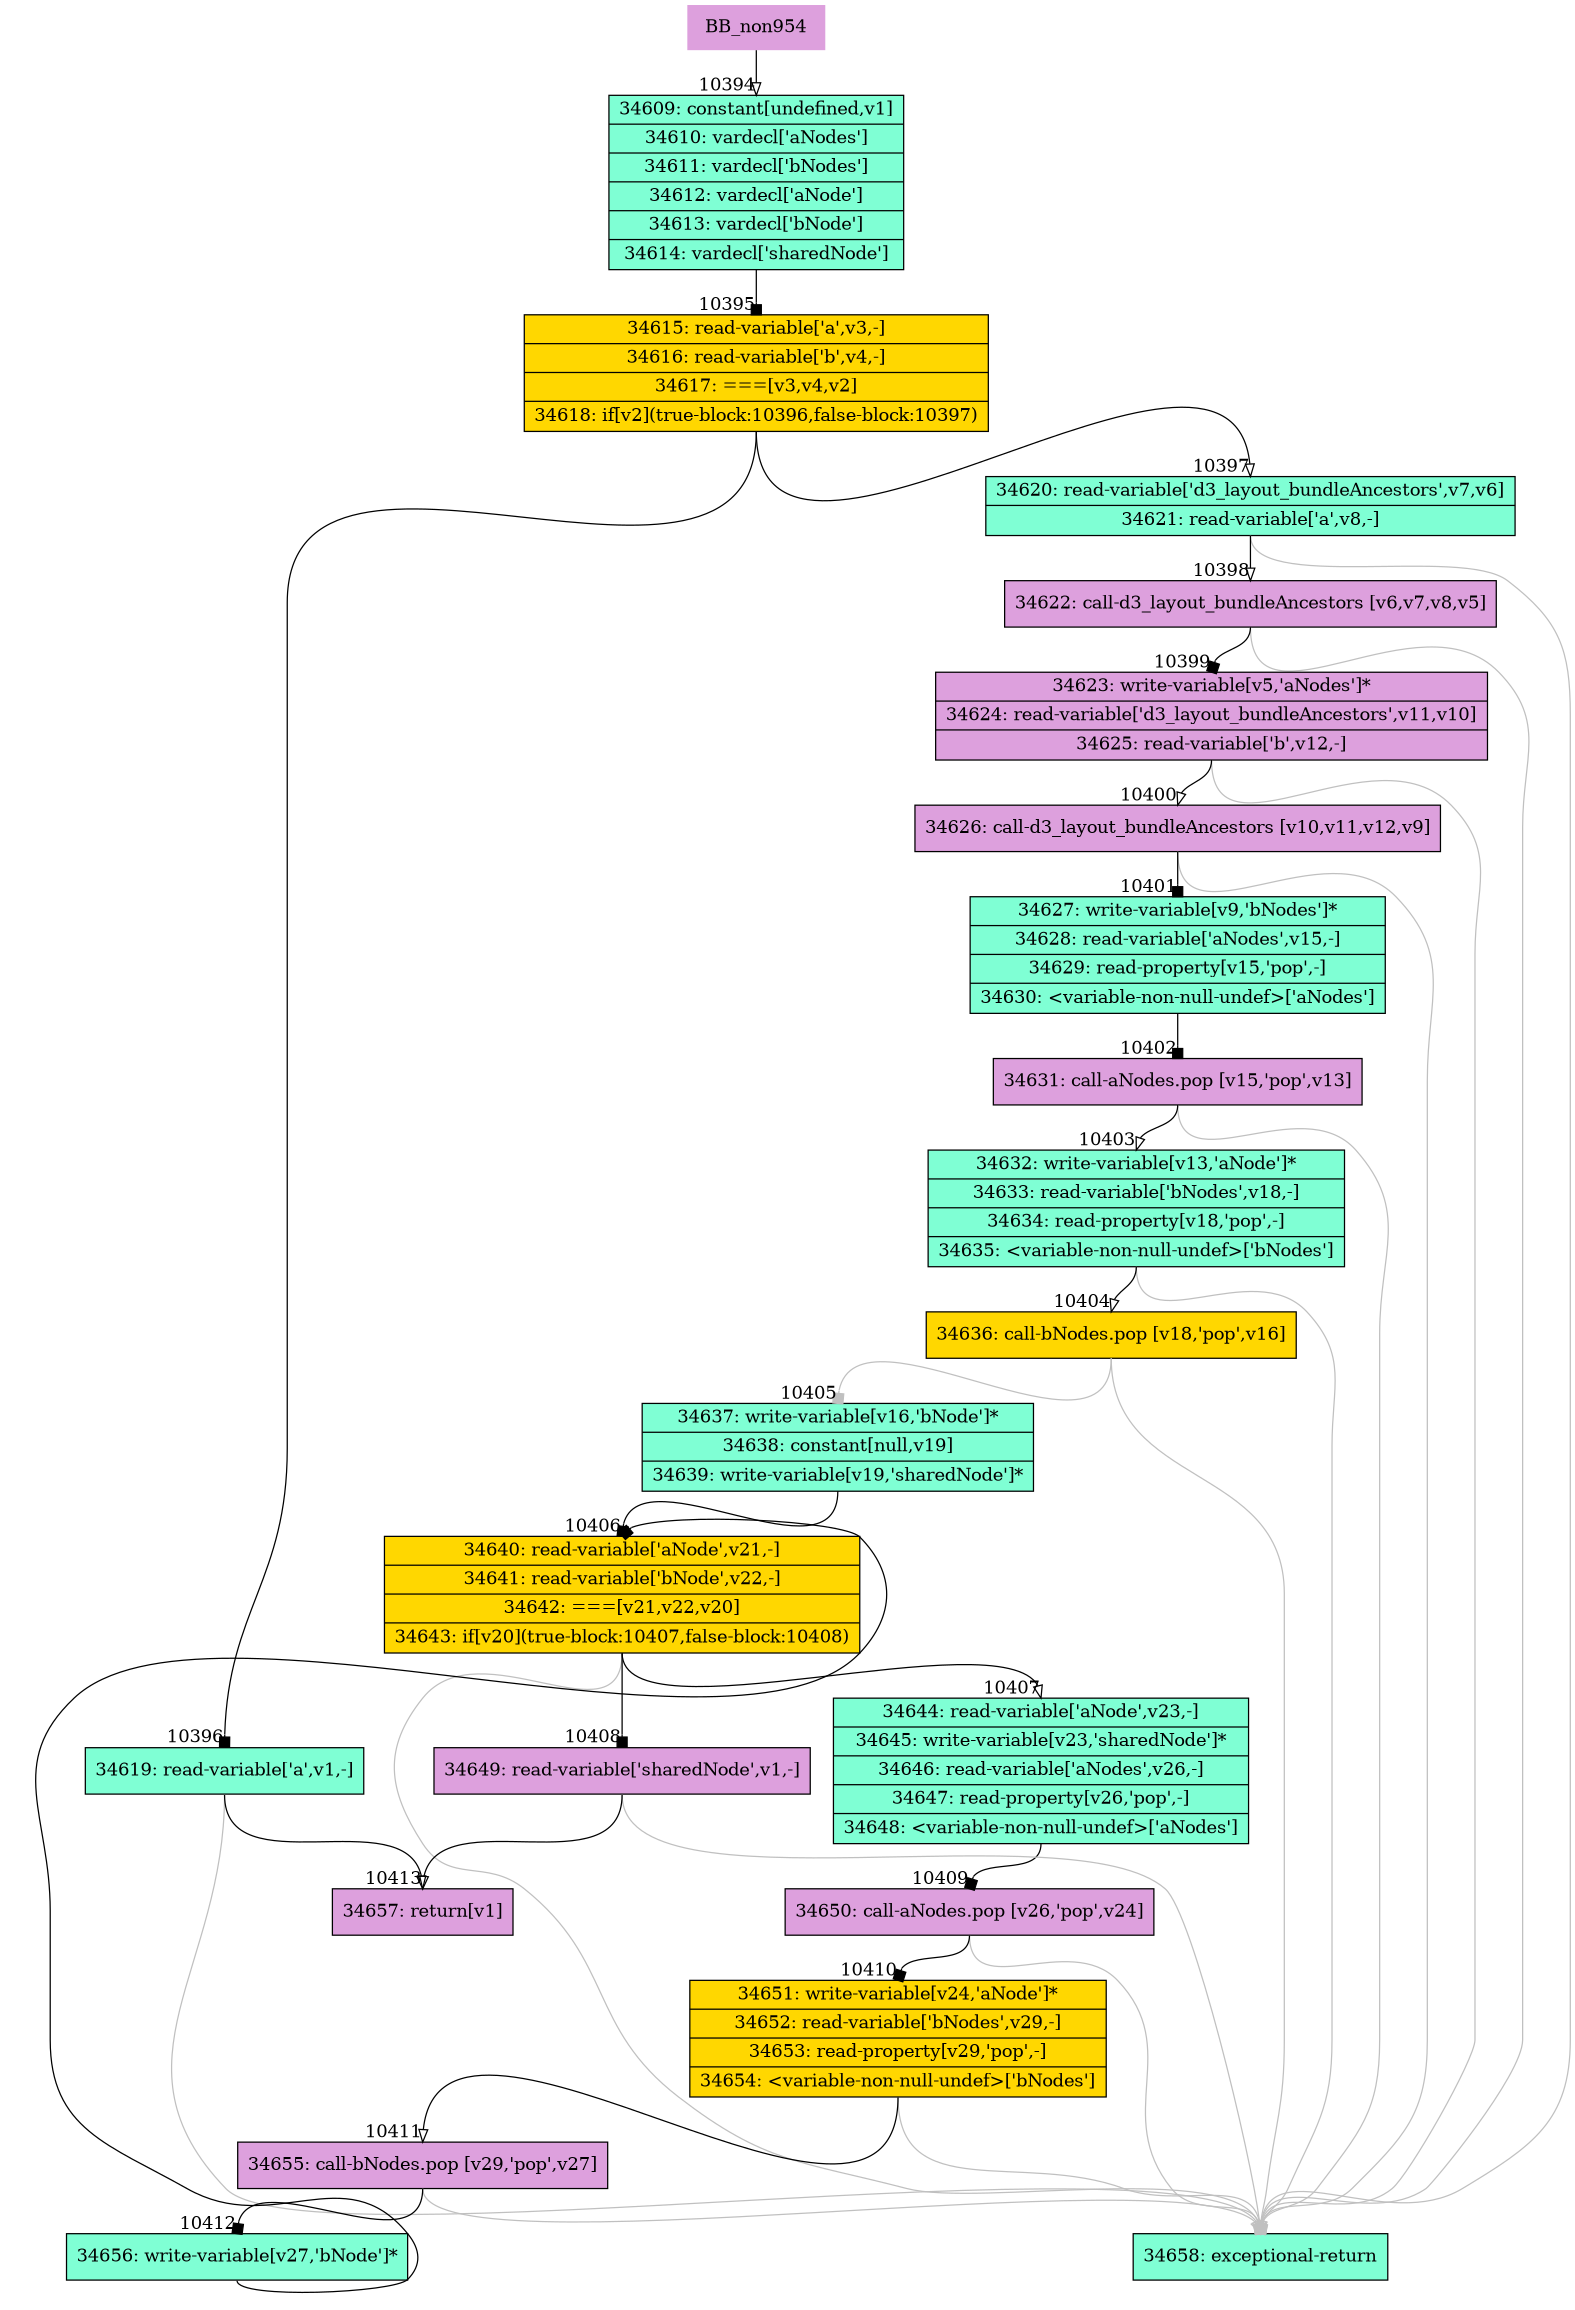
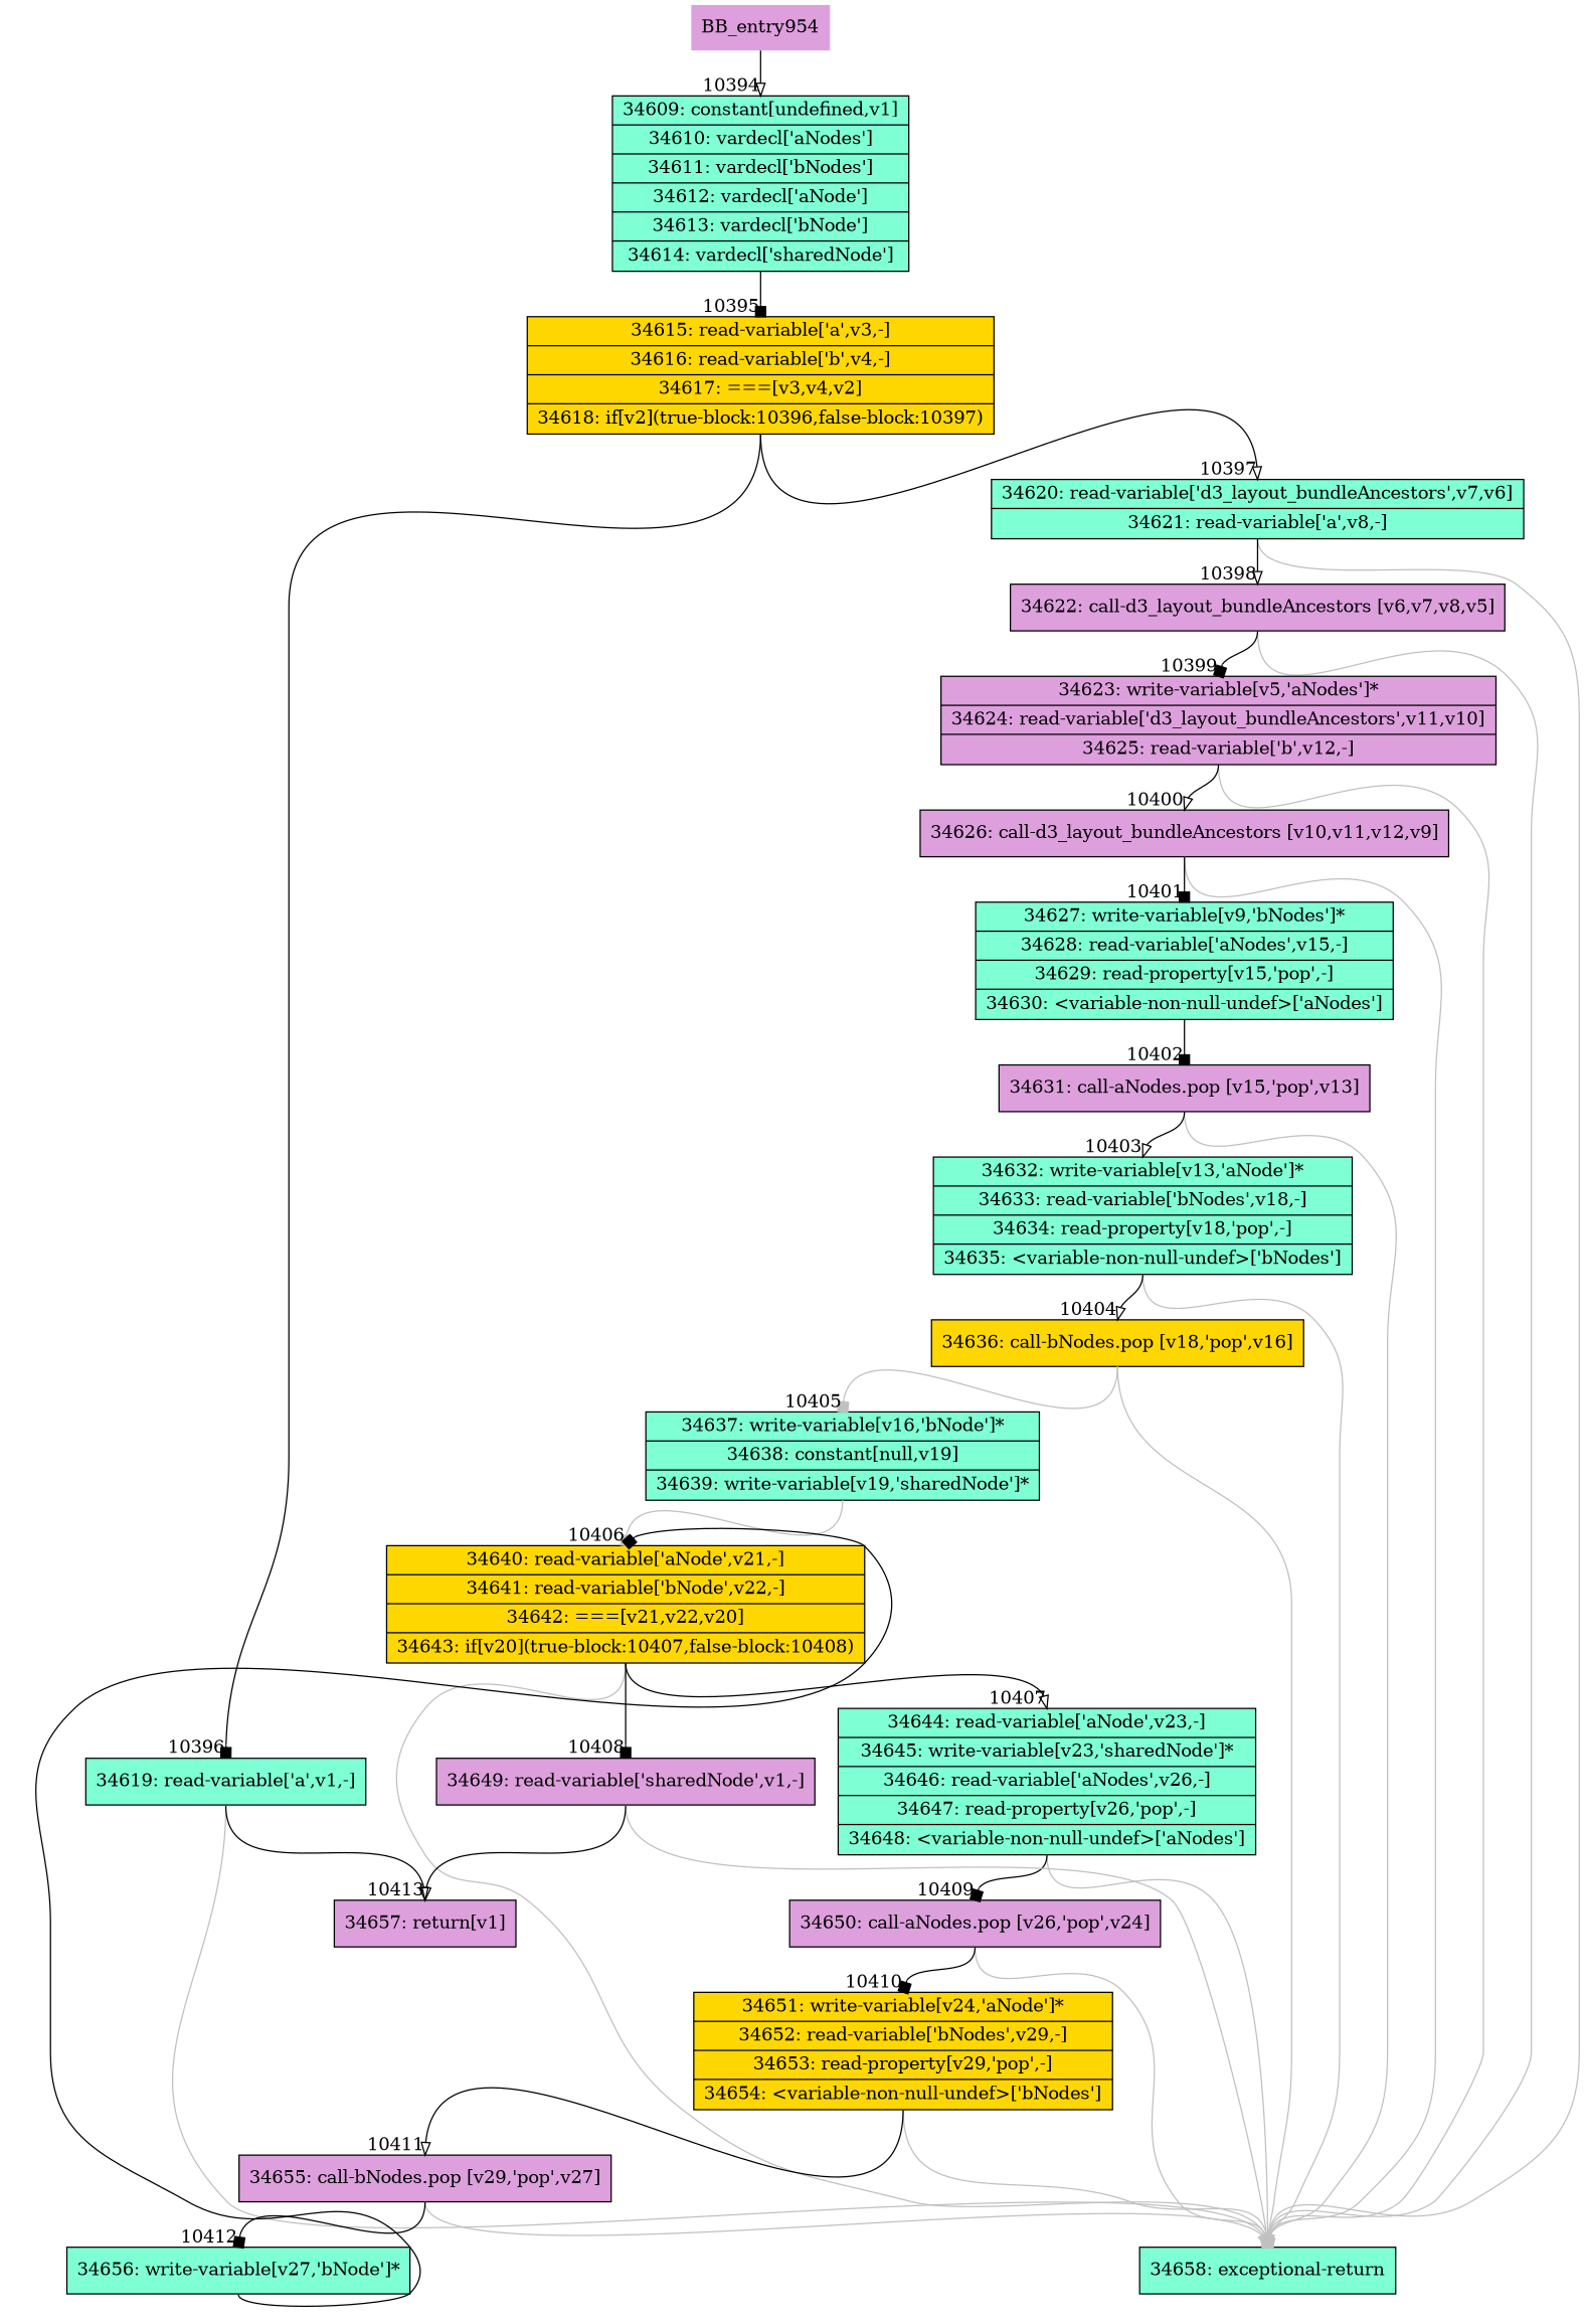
  digraph {
    rankdir=TD
    node [fillcolor=plum shape=record style=filled]
    edge [arrowhead=box headport=n tailport=s]
-   BB_entry954 [shape=none label=BB_non954]
+   BB_entry954 [shape=none]
    n2 [fillcolor=aquamarine label="{34609: constant[undefined,v1]|34610: vardecl['aNodes']|34611: vardecl['bNodes']|34612: vardecl['aNode']|34613: vardecl['bNode']|34614: vardecl['sharedNode']}"]
    n3 [fillcolor=gold label="{34615: read-variable['a',v3,-]|34616: read-variable['b',v4,-]|34617: ===[v3,v4,v2]|34618: if[v2](true-block:10396,false-block:10397)}"]
    n4 [fillcolor=aquamarine label="{34619: read-variable['a',v1,-]}"]
    n5 [fillcolor=aquamarine label="{34620: read-variable['d3_layout_bundleAncestors',v7,v6]|34621: read-variable['a',v8,-]}"]
    n6 [fillcolor=aquamarine label="{34658: exceptional-return}"]
    n7 [label="{34657: return[v1]}"]
    n8 [label="{34622: call-d3_layout_bundleAncestors [v6,v7,v8,v5]}"]
    n9 [label="{34623: write-variable[v5,'aNodes']*|34624: read-variable['d3_layout_bundleAncestors',v11,v10]|34625: read-variable['b',v12,-]}"]
    n10 [label="{34626: call-d3_layout_bundleAncestors [v10,v11,v12,v9]}"]
    n11 [fillcolor=aquamarine label="{34627: write-variable[v9,'bNodes']*|34628: read-variable['aNodes',v15,-]|34629: read-property[v15,'pop',-]|34630: \<variable-non-null-undef\>['aNodes']}"]
    n12 [label="{34631: call-aNodes.pop [v15,'pop',v13]}"]
    n13 [fillcolor=aquamarine label="{34632: write-variable[v13,'aNode']*|34633: read-variable['bNodes',v18,-]|34634: read-property[v18,'pop',-]|34635: \<variable-non-null-undef\>['bNodes']}"]
    n14 [fillcolor=gold label="{34636: call-bNodes.pop [v18,'pop',v16]}"]
    n15 [fillcolor=aquamarine label="{34637: write-variable[v16,'bNode']*|34638: constant[null,v19]|34639: write-variable[v19,'sharedNode']*}"]
    n16 [fillcolor=gold label="{34640: read-variable['aNode',v21,-]|34641: read-variable['bNode',v22,-]|34642: ===[v21,v22,v20]|34643: if[v20](true-block:10407,false-block:10408)}"]
    n17 [fillcolor=aquamarine label="{34644: read-variable['aNode',v23,-]|34645: write-variable[v23,'sharedNode']*|34646: read-variable['aNodes',v26,-]|34647: read-property[v26,'pop',-]|34648: \<variable-non-null-undef\>['aNodes']}"]
    n18 [label="{34649: read-variable['sharedNode',v1,-]}"]
    n19 [label="{34650: call-aNodes.pop [v26,'pop',v24]}"]
    n20 [fillcolor=gold label="{34651: write-variable[v24,'aNode']*|34652: read-variable['bNodes',v29,-]|34653: read-property[v29,'pop',-]|34654: \<variable-non-null-undef\>['bNodes']}"]
    n21 [label="{34655: call-bNodes.pop [v29,'pop',v27]}"]
    n22 [fillcolor=aquamarine label="{34656: write-variable[v27,'bNode']*}"]
    BB_entry954 -> n2 [arrowhead=onormal headlabel="    10394"]
    n2 -> n3 [headlabel="      10395"]
    n3 -> n4 [headlabel="      10396"]
    n3 -> n5 [arrowhead=onormal headlabel="      10397"]
    n4 -> n6 [arrowhead=onormal color=gray]
    n4 -> n7 [arrowhead=onormal headlabel="      10413"]
    n5 -> n6 [color=gray]
    n5 -> n8 [arrowhead=onormal headlabel="      10398"]
    n8 -> n6 [arrowhead=onormal color=gray]
    n8 -> n9 [headlabel="      10399"]
    n9 -> n6 [color=gray]
    n9 -> n10 [arrowhead=onormal headlabel="      10400"]
    n10 -> n6 [color=gray]
    n10 -> n11 [headlabel="      10401"]
    n11 -> n12 [headlabel="      10402"]
    n12 -> n6 [color=gray]
    n12 -> n13 [arrowhead=onormal headlabel="      10403"]
    n13 -> n6 [arrowhead=onormal color=gray]
    n13 -> n14 [arrowhead=onormal headlabel="      10404"]
    n14 -> n6 [color=gray]
    n14 -> n15 [color=gray headlabel="      10405"]
-   n15 -> n16 [headlabel="      10406"]
+   n15 -> n16 [headlabel="      10406" color=gray]
    n16 -> n6 [color=gray]
    n16 -> n17 [arrowhead=onormal headlabel="      10407"]
    n16 -> n18 [headlabel="      10408"]
+   n17 -> n6 [color=gray]
    n17 -> n19 [headlabel="      10409"]
    n18 -> n6 [arrowhead=onormal color=gray]
    n18 -> n7 [arrowhead=onormal]
    n19 -> n6 [color=gray]
    n19 -> n20 [headlabel="      10410"]
    n20 -> n6 [color=gray]
    n20 -> n21 [arrowhead=onormal headlabel="      10411"]
    n21 -> n6 [arrowhead=onormal color=gray]
    n21 -> n22 [headlabel="      10412"]
    n22 -> n16
  }
